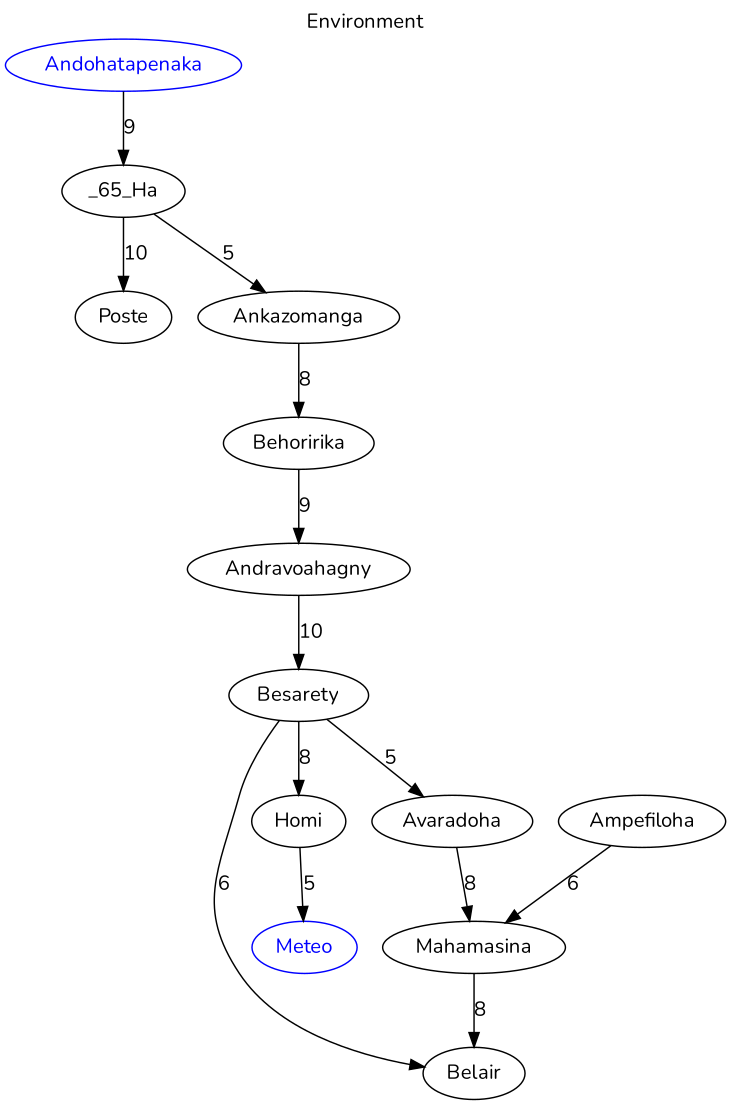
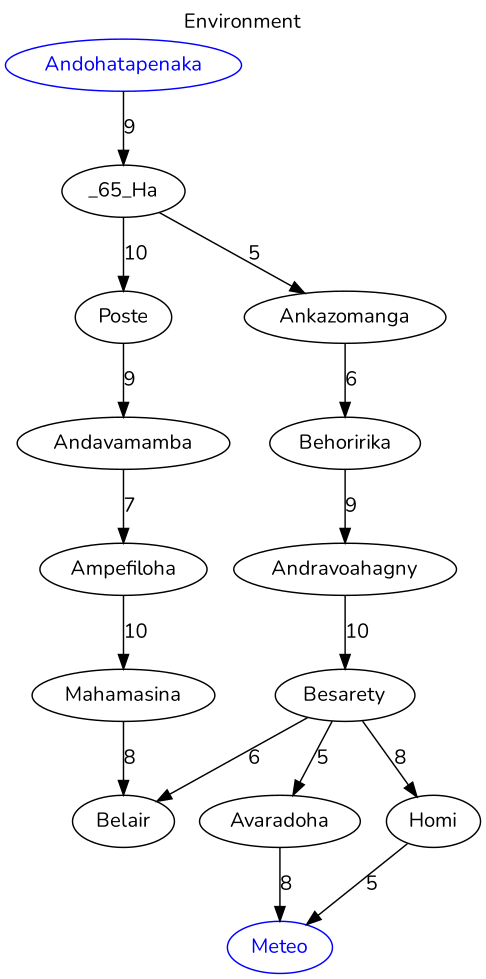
  digraph {
    fontname=Nunito
    label=Environment
    labelloc=t
    node [fontname=Nunito]
    edge [fontname=Nunito weight=9]
    Andohatapenaka [color=blue fontcolor=blue]
    n2 [label=_65_Ha]
    Poste
    Ankazomanga
    Meteo [color=blue fontcolor=blue]
+   Andavamamba
    Ampefiloha
    Mahamasina
    Belair
    Behoririka
    Besarety
    Avaradoha
    Homi
    Andravoahagny
    Andohatapenaka -> n2 [label=9]
    n2 -> Poste [label=10 weight=10]
    n2 -> Ankazomanga [label=5 weight=5]
-   Ankazomanga -> Behoririka [label=8 weight=6]
-   Ampefiloha -> Mahamasina [label=6 weight=10]
+   Poste -> Andavamamba [label=9]
+   Ankazomanga -> Behoririka [label=6 weight=6]
+   Andavamamba -> Ampefiloha [label=7 weight=7]
+   Ampefiloha -> Mahamasina [label=10 weight=10]
    Mahamasina -> Belair [label=8 weight=8]
    Behoririka -> Andravoahagny [label=9]
    Besarety -> Belair [label=6 weight=6]
    Besarety -> Avaradoha [label=5 weight=5]
    Besarety -> Homi [label=8 weight=8]
-   Avaradoha -> Mahamasina [label=8 weight=8]
+   Avaradoha -> Meteo [label=8 weight=8]
    Homi -> Meteo [label=5 weight=5]
    Andravoahagny -> Besarety [label=10 weight=10]
  }
